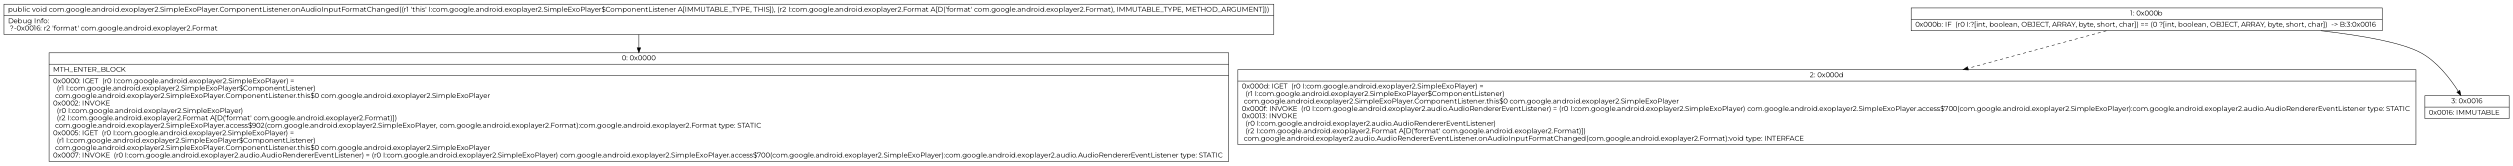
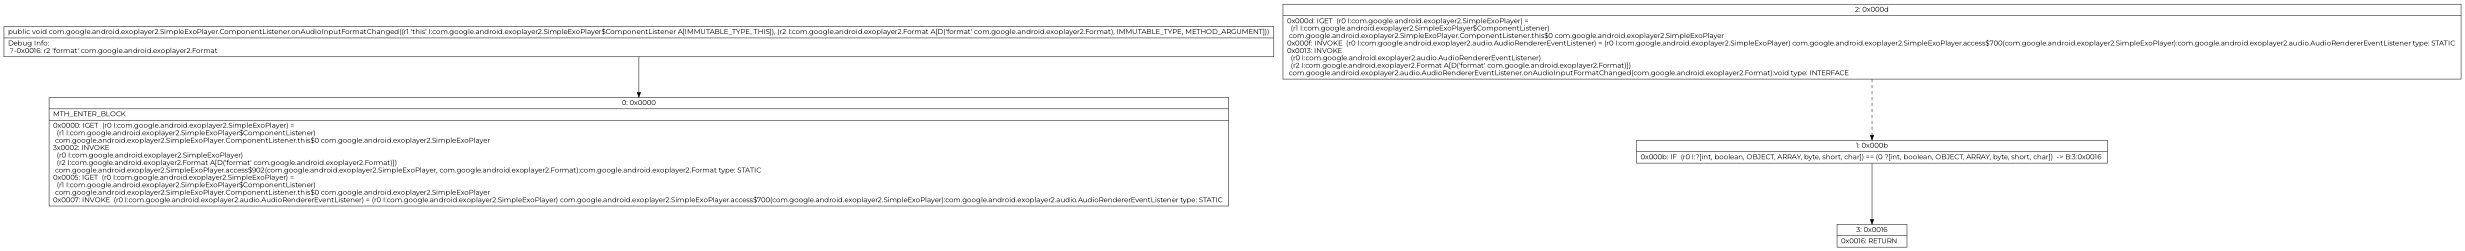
  digraph {
    fontname=Montserrat
    node [fontname=Montserrat shape=record]
    edge [fontname=Montserrat]
-   n1 [label="{0\:\ 0x0000|MTH_ENTER_BLOCK\l|0x0000: IGET  (r0 I:com.google.android.exoplayer2.SimpleExoPlayer) = \l  (r1 I:com.google.android.exoplayer2.SimpleExoPlayer$ComponentListener)\l com.google.android.exoplayer2.SimpleExoPlayer.ComponentListener.this$0 com.google.android.exoplayer2.SimpleExoPlayer \l0x0002: INVOKE  \l  (r0 I:com.google.android.exoplayer2.SimpleExoPlayer)\l  (r2 I:com.google.android.exoplayer2.Format A[D('format' com.google.android.exoplayer2.Format)])\l com.google.android.exoplayer2.SimpleExoPlayer.access$902(com.google.android.exoplayer2.SimpleExoPlayer, com.google.android.exoplayer2.Format):com.google.android.exoplayer2.Format type: STATIC \l0x0005: IGET  (r0 I:com.google.android.exoplayer2.SimpleExoPlayer) = \l  (r1 I:com.google.android.exoplayer2.SimpleExoPlayer$ComponentListener)\l com.google.android.exoplayer2.SimpleExoPlayer.ComponentListener.this$0 com.google.android.exoplayer2.SimpleExoPlayer \l0x0007: INVOKE  (r0 I:com.google.android.exoplayer2.audio.AudioRendererEventListener) = (r0 I:com.google.android.exoplayer2.SimpleExoPlayer) com.google.android.exoplayer2.SimpleExoPlayer.access$700(com.google.android.exoplayer2.SimpleExoPlayer):com.google.android.exoplayer2.audio.AudioRendererEventListener type: STATIC \l}"]
+   n1 [label="{0\:\ 0x0000|MTH_ENTER_BLOCK\l|0x0000: IGET  (r0 I:com.google.android.exoplayer2.SimpleExoPlayer) = \l  (r1 I:com.google.android.exoplayer2.SimpleExoPlayer$ComponentListener)\l com.google.android.exoplayer2.SimpleExoPlayer.ComponentListener.this$0 com.google.android.exoplayer2.SimpleExoPlayer \l3x0002: INVOKE  \l  (r0 I:com.google.android.exoplayer2.SimpleExoPlayer)\l  (r2 I:com.google.android.exoplayer2.Format A[D('format' com.google.android.exoplayer2.Format)])\l com.google.android.exoplayer2.SimpleExoPlayer.access$902(com.google.android.exoplayer2.SimpleExoPlayer, com.google.android.exoplayer2.Format):com.google.android.exoplayer2.Format type: STATIC \l0x0005: IGET  (r0 I:com.google.android.exoplayer2.SimpleExoPlayer) = \l  (r1 I:com.google.android.exoplayer2.SimpleExoPlayer$ComponentListener)\l com.google.android.exoplayer2.SimpleExoPlayer.ComponentListener.this$0 com.google.android.exoplayer2.SimpleExoPlayer \l0x0007: INVOKE  (r0 I:com.google.android.exoplayer2.audio.AudioRendererEventListener) = (r0 I:com.google.android.exoplayer2.SimpleExoPlayer) com.google.android.exoplayer2.SimpleExoPlayer.access$700(com.google.android.exoplayer2.SimpleExoPlayer):com.google.android.exoplayer2.audio.AudioRendererEventListener type: STATIC \l}"]
    n2 [label="{1\:\ 0x000b|0x000b: IF  (r0 I:?[int, boolean, OBJECT, ARRAY, byte, short, char]) == (0 ?[int, boolean, OBJECT, ARRAY, byte, short, char])  \-\> B:3:0x0016 \l}"]
    n3 [label="{2\:\ 0x000d|0x000d: IGET  (r0 I:com.google.android.exoplayer2.SimpleExoPlayer) = \l  (r1 I:com.google.android.exoplayer2.SimpleExoPlayer$ComponentListener)\l com.google.android.exoplayer2.SimpleExoPlayer.ComponentListener.this$0 com.google.android.exoplayer2.SimpleExoPlayer \l0x000f: INVOKE  (r0 I:com.google.android.exoplayer2.audio.AudioRendererEventListener) = (r0 I:com.google.android.exoplayer2.SimpleExoPlayer) com.google.android.exoplayer2.SimpleExoPlayer.access$700(com.google.android.exoplayer2.SimpleExoPlayer):com.google.android.exoplayer2.audio.AudioRendererEventListener type: STATIC \l0x0013: INVOKE  \l  (r0 I:com.google.android.exoplayer2.audio.AudioRendererEventListener)\l  (r2 I:com.google.android.exoplayer2.Format A[D('format' com.google.android.exoplayer2.Format)])\l com.google.android.exoplayer2.audio.AudioRendererEventListener.onAudioInputFormatChanged(com.google.android.exoplayer2.Format):void type: INTERFACE \l}"]
-   n4 [label="{3\:\ 0x0016|0x0016: IMMUTABLE   \l}"]
+   n4 [label="{3\:\ 0x0016|0x0016: RETURN   \l}"]
    n5 [label="{public void com.google.android.exoplayer2.SimpleExoPlayer.ComponentListener.onAudioInputFormatChanged((r1 'this' I:com.google.android.exoplayer2.SimpleExoPlayer$ComponentListener A[IMMUTABLE_TYPE, THIS]), (r2 I:com.google.android.exoplayer2.Format A[D('format' com.google.android.exoplayer2.Format), IMMUTABLE_TYPE, METHOD_ARGUMENT]))  | Debug Info:\l  ?\-0x0016: r2 'format' com.google.android.exoplayer2.Format\l}"]
-   n2 -> n3 [style=dashed]
+   n3 -> n2 [style=dashed]
    n2 -> n4
    n5 -> n1
  }
